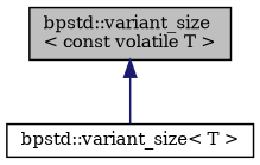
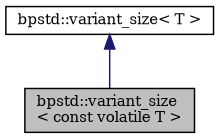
  digraph {
    fontname="DejaVu Serif"
    node [color=black fontname="DejaVu Serif" fontsize=10 shape=record style=filled]
    n1 [fillcolor=grey75 fontcolor=black height=0.2 label="bpstd::variant_size\l\< const volatile T \>" width=0.4]
    n2 [fillcolor=white height=0.2 label="bpstd::variant_size\< T \>" width=0.4]
-   n1 -> n2 [color=midnightblue dir=back fontname="DejaVu Serif" fontsize=10 labelfontname=Helvetica labelfontsize=10 style=solid]
+   n2 -> n1 [color=midnightblue dir=back fontname="DejaVu Serif" fontsize=10 labelfontname=Helvetica labelfontsize=10 style=solid]
  }
